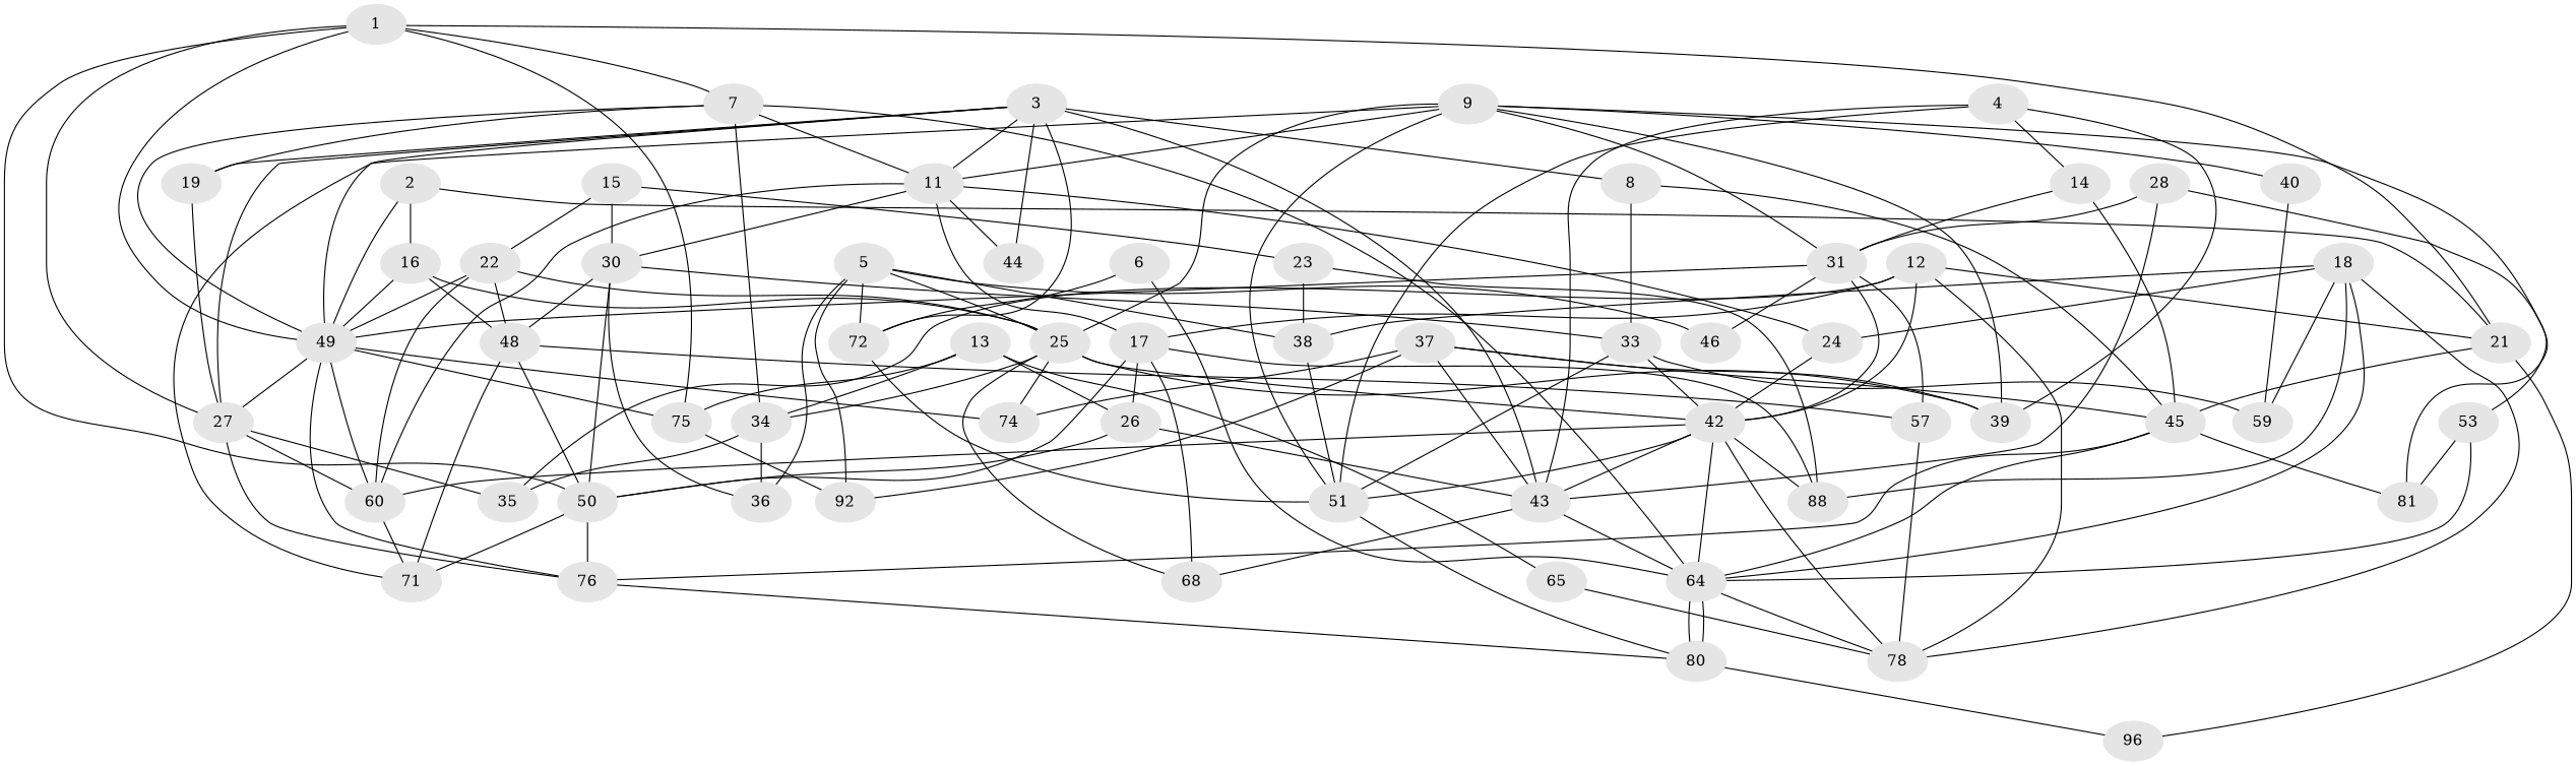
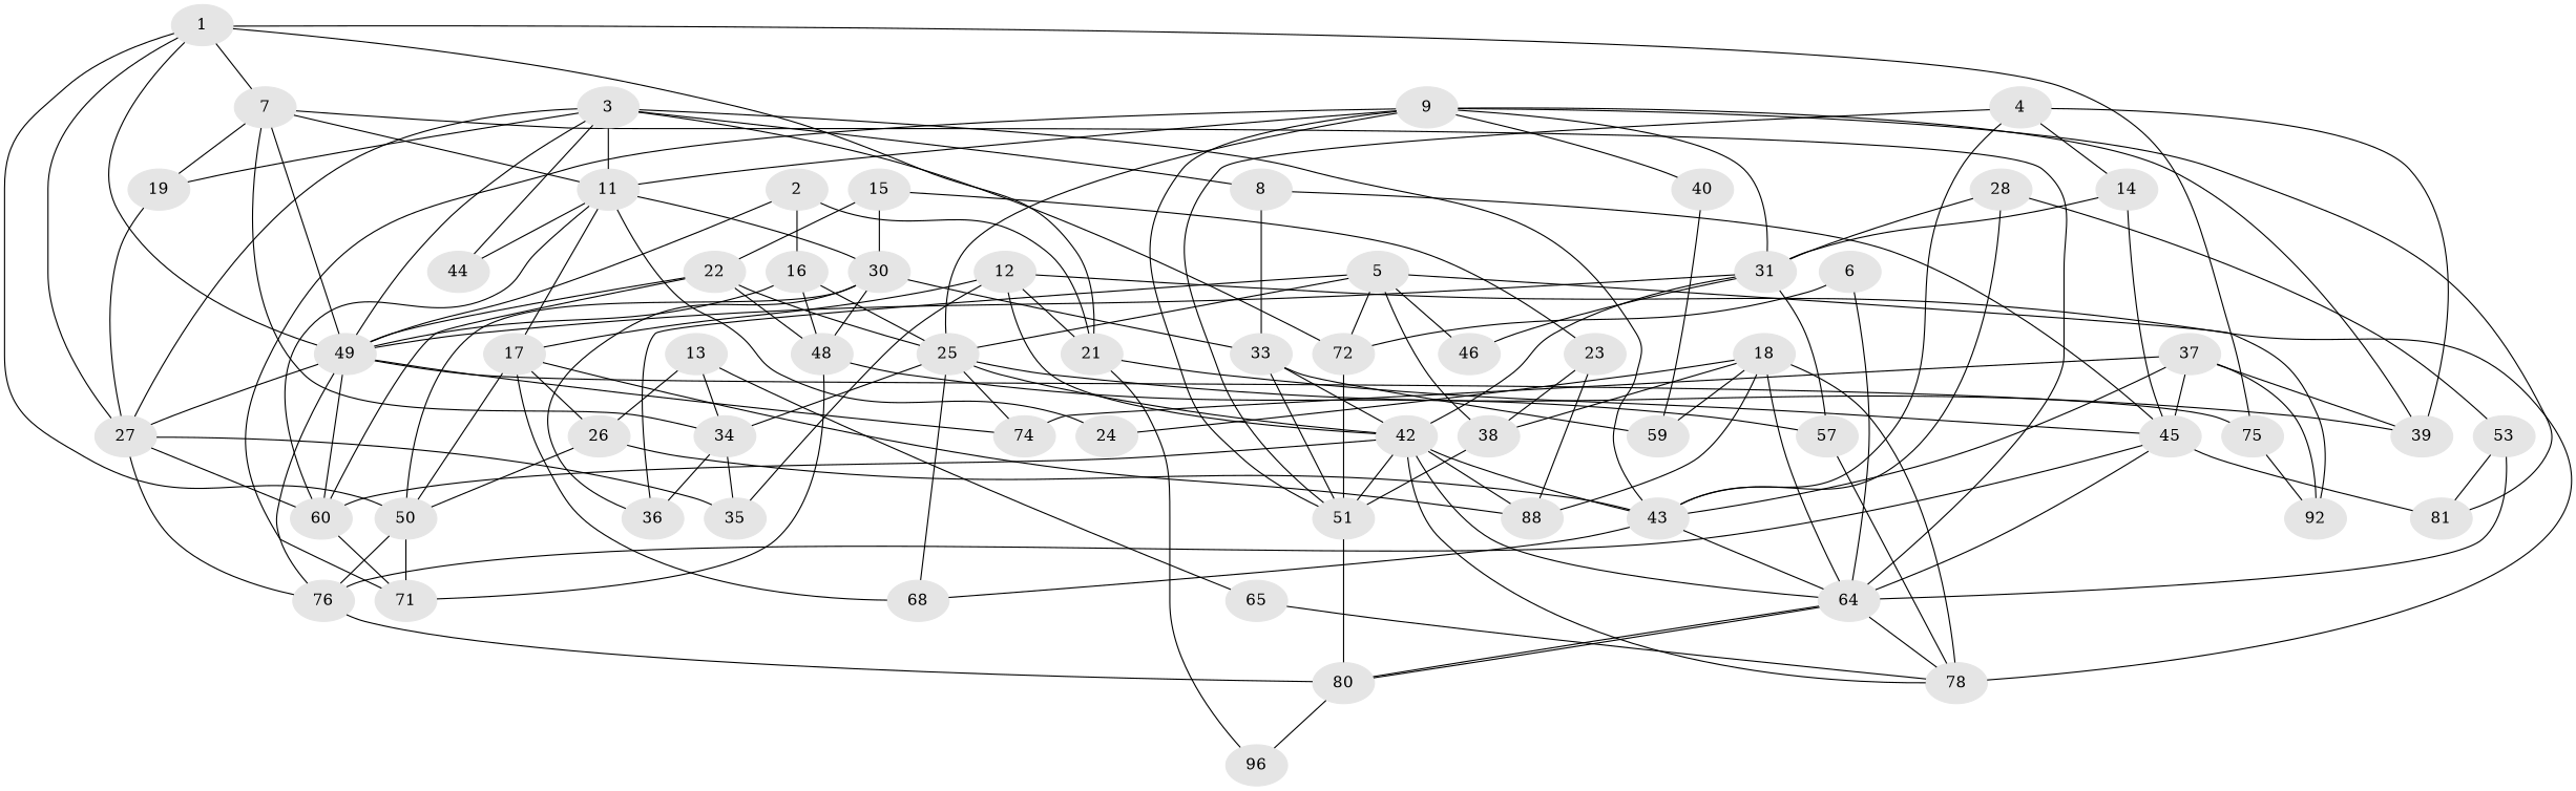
  graph {
    node [color=gray90 style=filled]
    1 [super="+55"]
    7 [super="+10"]
    21 [super="+58"]
    27 [super="+85"]
    49 [super="+82"]
    50 [super="+93"]
    75
    11 [super="+72"]
    19
    64 [super="+73"]
    34
    45 [super="+67"]
    96
    60 [super="+91"]
    35 [super="+95"]
    76
    74 [super="+94"]
    71 [super="+79"]
    92
    2
    16
    25 [super="+66"]
    48 [super="+52"]
    3 [super="+70"]
    8 [super="+62"]
    n26 [label=72]
    43 [super="+90"]
    44
    33 [super="+56"]
    17 [super="+86"]
    24
    30 [super="+98"]
    51 [super="+77"]
    68 [super="+69"]
    4
    14
    39 [super="+41"]
    31 [super="+89"]
    80
    5 [super="+20"]
    36
    38
    46
    42 [super="+47"]
    6
    78 [super="+87"]
    59
    81
    9 [super="+29"]
    40
    57
    26
    88
    12
    13 [super="+84"]
    65
    22 [super="+63"]
    15
    23 [super="+83"]
    18 [super="+54"]
    28 [super="+97"]
    53
    37 [super="+61"]
    1 -- 7
    1 -- 21
    1 -- 27
    1 -- 49
    1 -- 50
    1 -- 75
    7 -- 49
    7 -- 11
    7 -- 19
    7 -- 64
    7 -- 34
    21 -- 45 [weight=2]
    21 -- 96
    27 -- 60
    27 -- 35
    27 -- 76
    49 -- 27
    49 -- 75
    49 -- 60
    49 -- 76
    49 -- 74
    50 -- 76
    50 -- 71
    75 -- 92
    11 -- 60
    11 -- 44
    11 -- 17
    11 -- 24
    11 -- 30
    19 -- 27
    64 -- 80
    64 -- 80
    64 -- 78
    34 -- 35
    34 -- 36
    45 -- 64
    45 -- 76
    45 -- 81
    60 -- 71
    76 -- 80
    2 -- 21
    2 -- 49
    2 -- 16
    16 -- 49
    16 -- 25
    16 -- 48
    25 -- 34
    25 -- 74
    25 -- 68
    25 -- 39
    25 -- 42
-   48 -- 50
    48 -- 71
    48 -- 57
    3 -- 27
    3 -- 49
    3 -- 11
    3 -- 19
    3 -- 8 [weight=2]
    3 -- n26
    3 -- 43
    3 -- 44
    8 -- 45
    8 -- 33
    n26 -- 51
    43 -- 64
    43 -- 68
    33 -- 51
    33 -- 42
    33 -- 59
    17 -- 50
    17 -- 68
    17 -- 26
    17 -- 88
-   24 -- 42
    30 -- 50
    30 -- 48
    30 -- 33
    30 -- 36
    51 -- 80
    4 -- 43
    4 -- 51
    4 -- 14
    4 -- 39
    14 -- 45
    14 -- 31
    31 -- 49
    31 -- 46
    31 -- 42
    31 -- 57
    80 -- 96
    5 -- 92
    5 -- 25
    5 -- n26
    5 -- 36
    5 -- 38
    5 -- 46
    38 -- 51 [weight=2]
    42 -- 64
    42 -- 60
    42 -- 43
    42 -- 51
    42 -- 78
    42 -- 88
    6 -- 64
    6 -- n26
    9 -- 11
    9 -- 71
    9 -- 25
    9 -- 51
    9 -- 39
    9 -- 31
    9 -- 81
    9 -- 40
    40 -- 59
    57 -- 78
    26 -- 50
    26 -- 43
    12 -- 21
    12 -- 35
    12 -- 17
    12 -- 42
    12 -- 78
-   13 -- 75
    13 -- 34
    13 -- 26
    13 -- 65
    65 -- 78
    22 -- 49
    22 -- 60
    22 -- 25
    22 -- 48
    15 -- 30
    15 -- 22
    15 -- 23
    23 -- 38
    23 -- 88
    18 -- 64
    18 -- 24
    18 -- 38
    18 -- 78
    18 -- 59
    18 -- 88
    28 -- 43
    28 -- 31
    28 -- 53
    53 -- 64
    53 -- 81
    37 -- 45
    37 -- 74
    37 -- 92
    37 -- 43
    37 -- 39
  }
